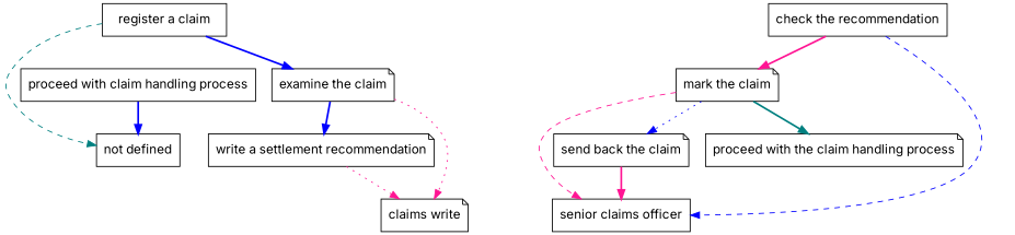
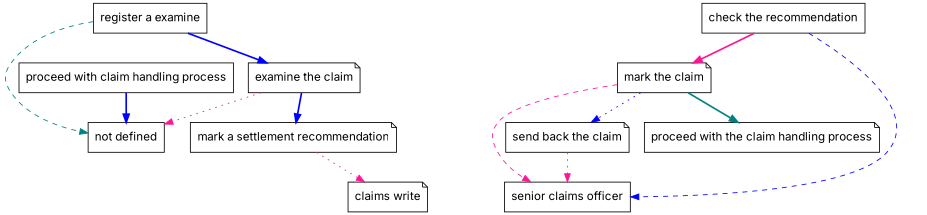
  strict digraph {
    fontname=Inter
    node [fontname=Inter shape=note]
    edge [attrs="{'type': 'actor performer', 'label': 'actor performer'}" color=blue fontname=Inter style=bold]
-   "register a claim" [attrs="{'type': 'Activity', 'label': 'register a claim'}" shape=box]
+   "register a claim" [attrs="{'type': 'Activity', 'label': 'register a claim'}" shape=box label="register a examine"]
    "examine the claim" [attrs="{'type': 'Activity', 'label': 'examine the claim'}"]
    "not defined" [attrs="{'type': 'Actor', 'label': 'not defined'}" shape=box]
-   "write a settlement recommendation" [attrs="{'type': 'Activity', 'label': 'write a settlement recommendation'}"]
+   "write a settlement recommendation" [attrs="{'type': 'Activity', 'label': 'write a settlement recommendation'}" label="mark a settlement recommendation"]
    n5 [attrs="{'type': 'Actor', 'label': 'claims officer'}" label="claims write"]
    "check the recommendation" [attrs="{'type': 'Activity', 'label': 'check the recommendation'}" shape=box]
    "mark the claim" [attrs="{'type': 'Activity', 'label': 'mark the claim'}"]
    "senior claims officer" [attrs="{'type': 'Actor', 'label': 'senior claims officer'}" shape=box]
    "send back the claim" [attrs="{'type': 'Activity', 'label': 'send back the claim'}"]
    "proceed with the claim handling process" [attrs="{'type': 'Activity', 'label': 'proceed with the claim handling process'}"]
    "proceed with claim handling process" [attrs="{'type': 'Activity', 'label': 'proceed with claim handling process'}" shape=box]
    "register a claim" -> "examine the claim" [attrs="{'type': 'flow', 'label': 'flow'}"]
    "register a claim" -> "not defined" [color=teal style=dashed]
    "examine the claim" -> "write a settlement recommendation" [attrs="{'type': 'flow', 'label': 'flow'}"]
-   "examine the claim" -> n5 [color=deeppink style=dotted]
+   "examine the claim" -> "not defined" [color=deeppink style=dotted]
    "write a settlement recommendation" -> n5 [color=deeppink style=dotted]
    "check the recommendation" -> "mark the claim" [attrs="{'type': 'flow', 'label': 'flow'}" color=deeppink]
    "check the recommendation" -> "senior claims officer" [style=dashed]
    "mark the claim" -> "senior claims officer" [color=deeppink style=dashed]
    "mark the claim" -> "send back the claim" [attrs="{'type': 'flow', 'label': 'flow'}" style=dotted]
    "mark the claim" -> "proceed with the claim handling process" [attrs="{'type': 'flow', 'label': 'flow'}" color=teal]
-   "send back the claim" -> "senior claims officer" [color=deeppink]
+   "send back the claim" -> "senior claims officer" [color=deeppink style=dotted]
    "proceed with claim handling process" -> "not defined"
  }
